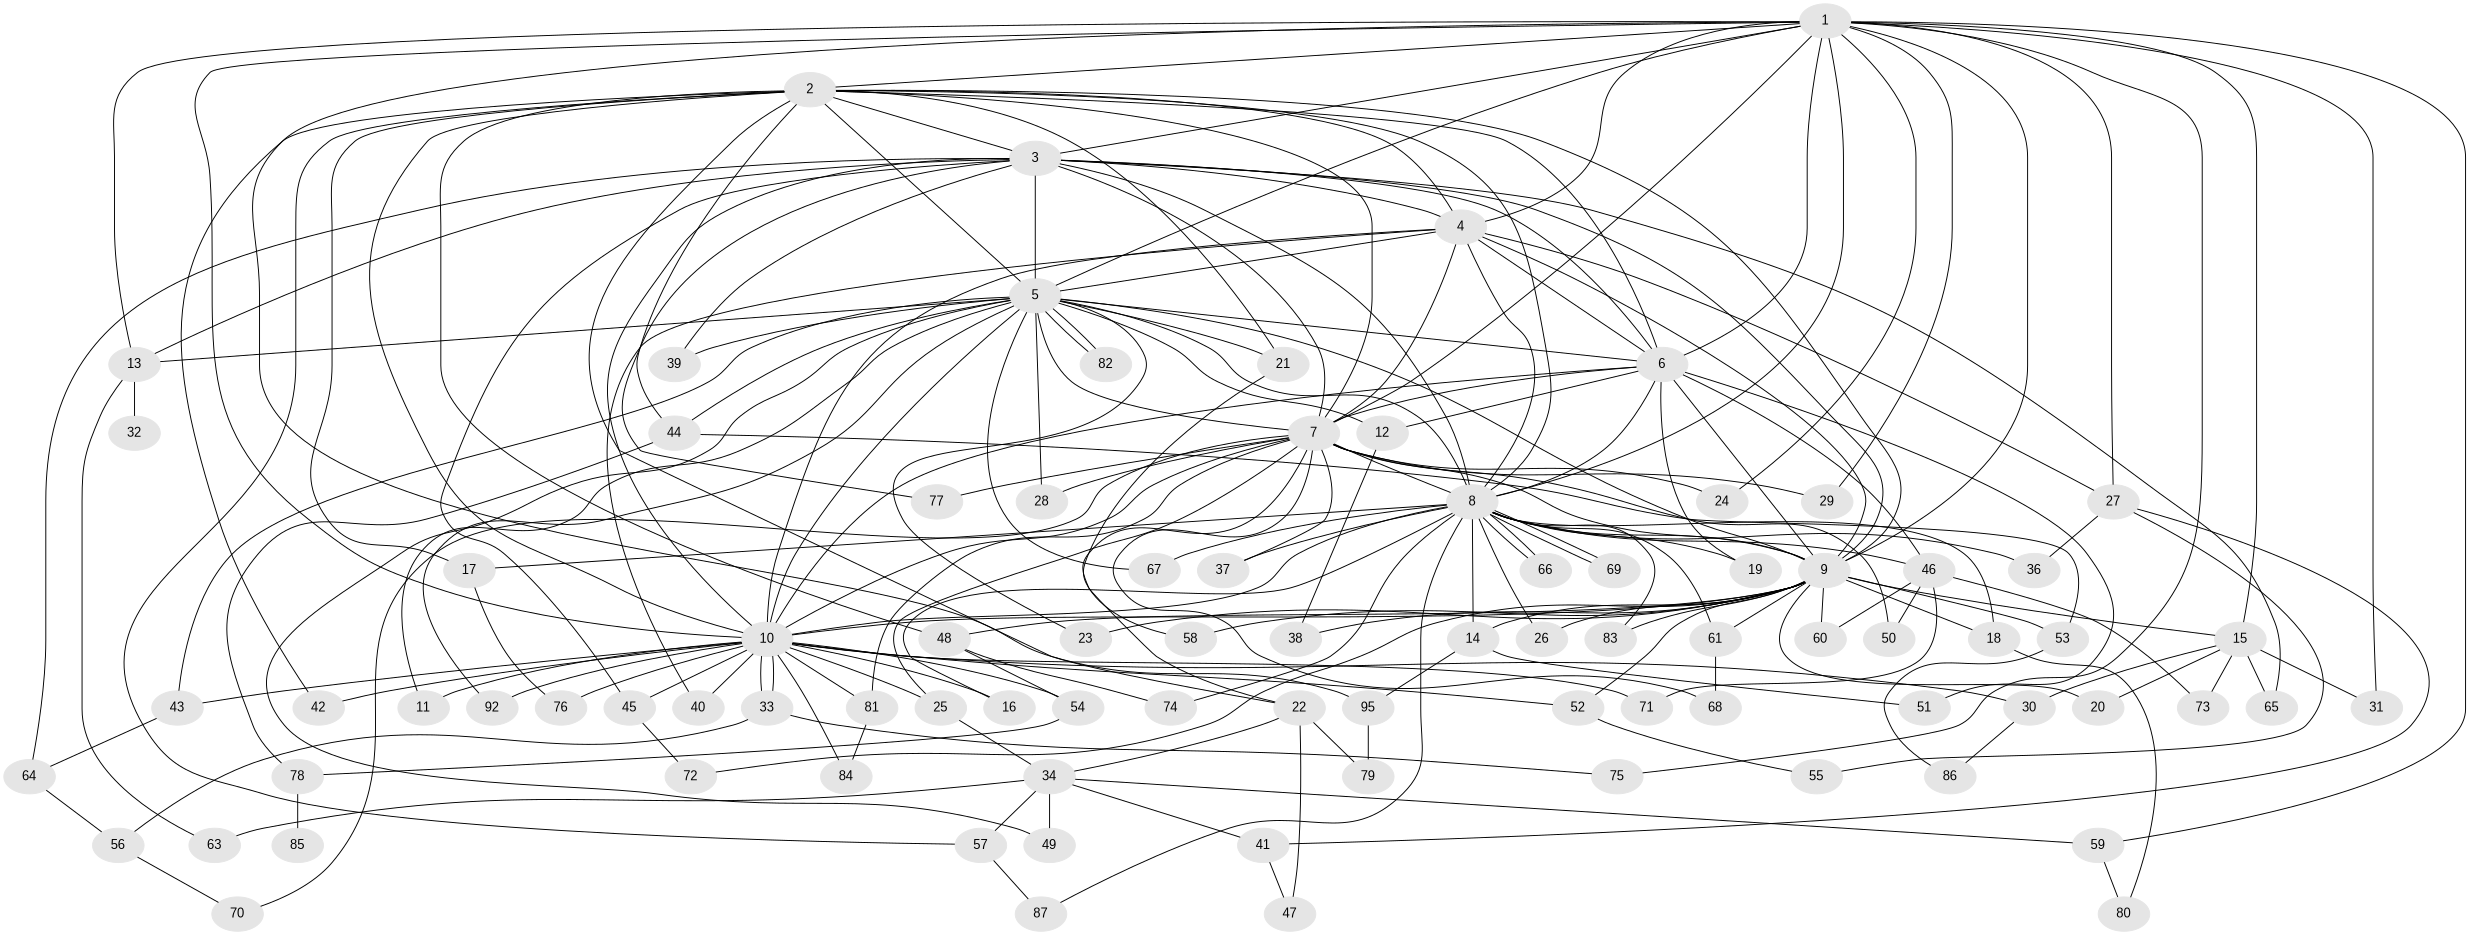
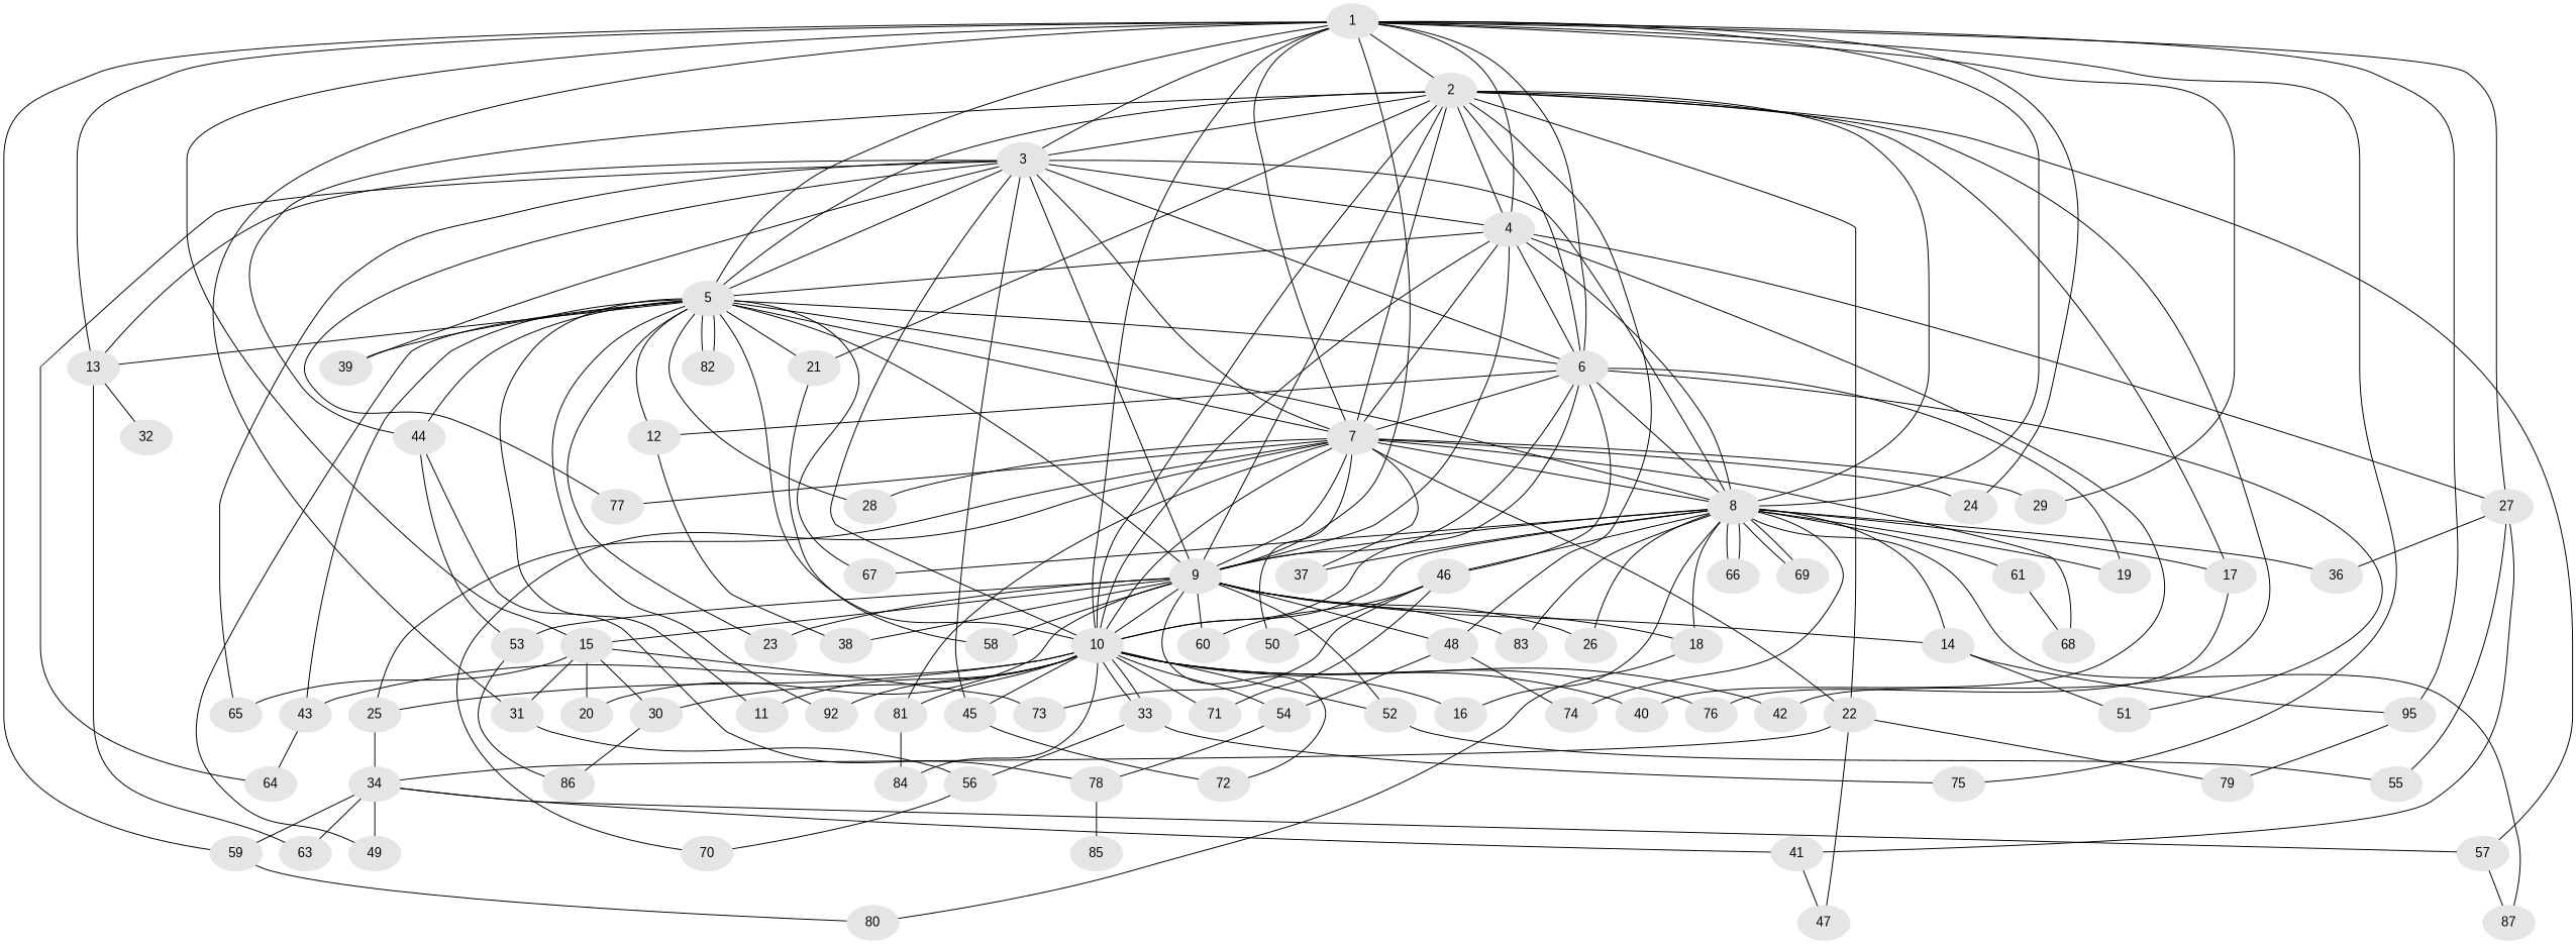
  graph {
    fontname="Liberation Sans"
    node [color=gray90 fontname="Liberation Sans" style=filled]
    edge [fontname="Liberation Sans"]
    1
    2
    3
    4
    5
    6
    7
    8
    9
    10
    15
    24
    27
    29
    31
    n16 [label=95]
    59
    75
    13
    17
    21
    22
    42
    44
    48
    57
    39
    45
    64
    65
    77
    40
    11
    12
    23
    28
    43
    49
    n39 [label=92]
    67
    82
    19
    46
    51
    25
    37
    50
    68
    70
    81
    14
    16
    18
    26
    36
    61
    66
    69
    74
    83
    87
    20
    38
    52
    53
    58
    60
    72
    30
    33
    54
    71
    76
    84
    73
    41
    55
    56
    79
    80
    34
    47
    78
    32
    63
    86
    85
    1 -- 2
    1 -- 3
    1 -- 4
    1 -- 5
    1 -- 6
    1 -- 7
    1 -- 8
    1 -- 9
    1 -- 10
    1 -- 15
    1 -- 24
    1 -- 27
    1 -- 29
    1 -- 31
    1 -- n16
    1 -- 59
    1 -- 75
    1 -- 13
    2 -- 3
    2 -- 4
    2 -- 5
    2 -- 6
    2 -- 7
    2 -- 8
    2 -- 9
    2 -- 10
    2 -- 17
    2 -- 21
    2 -- 22
    2 -- 42
    2 -- 44
    2 -- 48
    2 -- 57
    3 -- 4
    3 -- 5
    3 -- 6
    3 -- 7
    3 -- 8
    3 -- 9
    3 -- 10
    3 -- 13
    3 -- 39
    3 -- 45
    3 -- 64
    3 -- 65
    3 -- 77
    4 -- 5
    4 -- 6
    4 -- 7
    4 -- 8
    4 -- 9
    4 -- 10
    4 -- 27
    4 -- 40
    5 -- 6
    5 -- 7
    5 -- 8
    5 -- 9
    5 -- 10
    5 -- 13
    5 -- 21
    5 -- 44
    5 -- 39
    5 -- 11
    5 -- 12
    5 -- 23
    5 -- 28
    5 -- 43
    5 -- 49
    5 -- n39
    5 -- 67
    5 -- 82
    5 -- 82
    6 -- 7
    6 -- 8
    6 -- 9
    6 -- 10
    6 -- 12
    6 -- 19
    6 -- 46
    6 -- 51
    7 -- 8
    7 -- 9
    7 -- 10
    7 -- 24
    7 -- 29
    7 -- 22
    7 -- 77
    7 -- 28
    7 -- 25
    7 -- 37
    7 -- 50
    7 -- 68
    7 -- 70
    7 -- 81
    8 -- 9
    8 -- 10
    8 -- 17
    8 -- 67
    8 -- 19
    8 -- 46
    8 -- 37
    8 -- 14
    8 -- 16
    8 -- 18
    8 -- 26
    8 -- 36
    8 -- 61
    8 -- 66
    8 -- 66
    8 -- 69
    8 -- 69
    8 -- 74
    8 -- 83
    8 -- 87
    9 -- 10
    9 -- 15
    9 -- 48
    9 -- 23
    9 -- 14
    9 -- 18
    9 -- 26
-   9 -- 61
    9 -- 83
    9 -- 20
    9 -- 38
    9 -- 52
    9 -- 53
    9 -- 58
    9 -- 60
    9 -- 72
    10 -- 42
    10 -- 45
    10 -- 40
    10 -- 11
    10 -- 43
    10 -- n39
    10 -- 25
    10 -- 81
    10 -- 16
    10 -- 52
    10 -- 30
    10 -- 33
    10 -- 33
    10 -- 54
    10 -- 71
    10 -- 76
    10 -- 84
    15 -- 31
    15 -- 65
    15 -- 20
    15 -- 30
    15 -- 73
    27 -- 36
    27 -- 41
    27 -- 55
-   64 -- 56
+   31 -- 56
    n16 -- 79
    59 -- 80
    13 -- 32
    13 -- 63
    17 -- 76
    21 -- 58
    22 -- 79
    22 -- 34
    22 -- 47
    44 -- 53
    44 -- 78
    48 -- 74
    48 -- 54
    57 -- 87
    45 -- 72
    12 -- 38
    43 -- 64
    46 -- 50
    46 -- 60
    46 -- 71
    46 -- 73
    25 -- 34
    81 -- 84
    14 -- n16
    14 -- 51
    18 -- 80
    61 -- 68
    52 -- 55
    53 -- 86
    30 -- 86
    33 -- 75
    33 -- 56
    54 -- 78
    41 -- 47
    56 -- 70
    34 -- 59
    34 -- 57
    34 -- 49
    34 -- 41
    34 -- 63
    78 -- 85
  }
